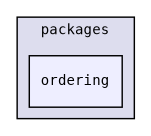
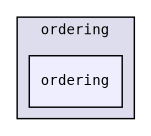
  digraph {
    compound=true
    fontname="DejaVu Sans Mono"
    n1 [fillcolor="#eeeeff" fontname="DejaVu Sans Mono" fontsize=10 label=ordering pencolor=black shape=box style=filled]
    subgraph cluster_1 {
      bgcolor="#ddddee"
      fontsize=10
-     label=packages
+     label=ordering
      pencolor=black
      n1
    }
  }
